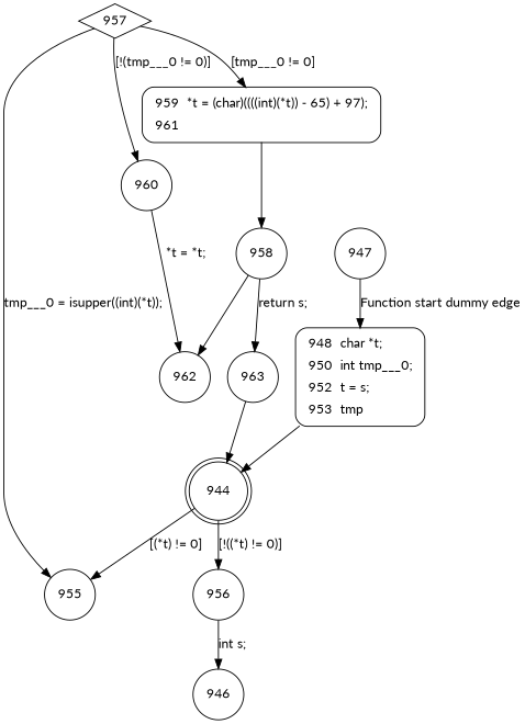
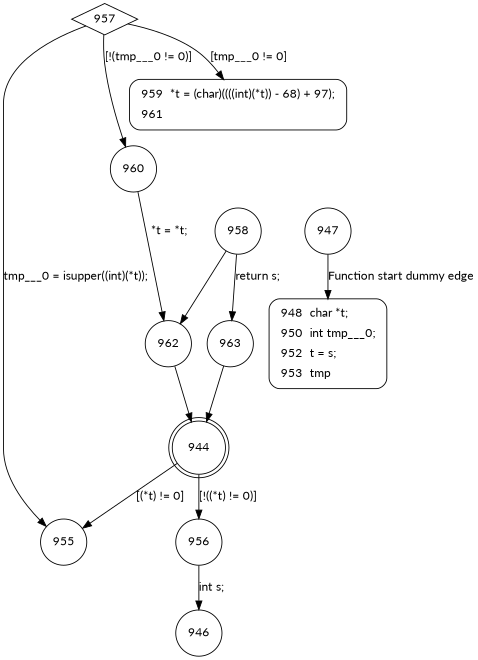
  digraph {
    fontname=Lato
    node [fontname=Lato shape=circle]
    edge [fontname=Lato]
    n1 [fillcolor=white label=<<table border="0" cellborder="0" cellpadding="3" bgcolor="white"><tr><td align="right">948</td><td align="left">char *t;</td></tr><tr><td align="right">950</td><td align="left">int tmp___0;</td></tr><tr><td align="right">952</td><td align="left">t = s;</td></tr><tr><td align="right">953</td><td align="left">tmp</td></tr></table>> penwidth=1 shape=Mrecord style="filled,bold"]
    947
    n3 [label=944 shape=doublecircle]
    956
    955
    946
    957 [shape=diamond]
    960
-   n9 [fillcolor=white label=<<table border="0" cellborder="0" cellpadding="3" bgcolor="white"><tr><td align="right">959</td><td align="left">*t = (char)((((int)(*t)) - 65) + 97);</td></tr><tr><td align="right">961</td><td align="left"></td></tr></table>> penwidth=1 shape=Mrecord style="filled,bold"]
+   n9 [fillcolor=white label=<<table border="0" cellborder="0" cellpadding="3" bgcolor="white"><tr><td align="right">959</td><td align="left">*t = (char)((((int)(*t)) - 68) + 97);</td></tr><tr><td align="right">961</td><td align="left"></td></tr></table>> penwidth=1 shape=Mrecord style="filled,bold"]
    962
    958
    963
-   n1 -> n3
+   962 -> n3
    947 -> n1 [label="Function start dummy edge"]
    n3 -> 956 [label="[!((*t) != 0)]"]
    n3 -> 955 [label="[(*t) != 0]"]
    956 -> 946 [label="int s;"]
    957 -> 955 [label="tmp___0 = isupper((int)(*t));"]
    957 -> 960 [label="[!(tmp___0 != 0)]"]
    957 -> n9 [label="[tmp___0 != 0]"]
    960 -> 962 [label="*t = *t;"]
-   n9 -> 958
    958 -> 962
    958 -> 963 [label="return s;"]
    963 -> n3
  }
